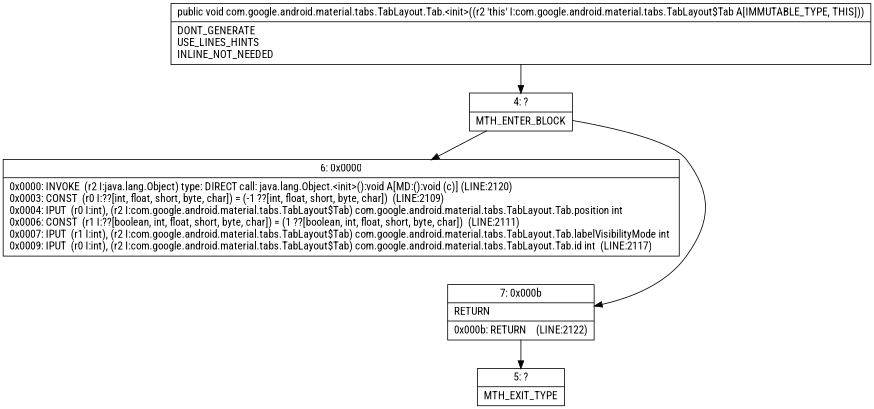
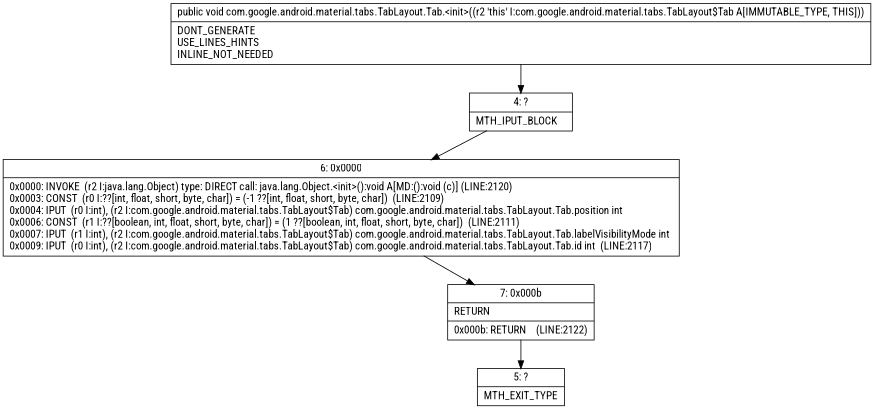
  digraph {
    fontname="Roboto Condensed"
    node [fontname="Roboto Condensed" shape=record]
    edge [fontname="Roboto Condensed"]
-   n1 [label="{4\:\ ?|MTH_ENTER_BLOCK\l}"]
+   n1 [label="{4\:\ ?|MTH_IPUT_BLOCK\l}"]
    n2 [label="{6\:\ 0x0000|0x0000: INVOKE  (r2 I:java.lang.Object) type: DIRECT call: java.lang.Object.\<init\>():void A[MD:():void (c)] (LINE:2120)\l0x0003: CONST  (r0 I:??[int, float, short, byte, char]) = (\-1 ??[int, float, short, byte, char])  (LINE:2109)\l0x0004: IPUT  (r0 I:int), (r2 I:com.google.android.material.tabs.TabLayout$Tab) com.google.android.material.tabs.TabLayout.Tab.position int \l0x0006: CONST  (r1 I:??[boolean, int, float, short, byte, char]) = (1 ??[boolean, int, float, short, byte, char])  (LINE:2111)\l0x0007: IPUT  (r1 I:int), (r2 I:com.google.android.material.tabs.TabLayout$Tab) com.google.android.material.tabs.TabLayout.Tab.labelVisibilityMode int \l0x0009: IPUT  (r0 I:int), (r2 I:com.google.android.material.tabs.TabLayout$Tab) com.google.android.material.tabs.TabLayout.Tab.id int  (LINE:2117)\l}"]
    n3 [label="{7\:\ 0x000b|RETURN\l|0x000b: RETURN    (LINE:2122)\l}"]
    n4 [label="{5\:\ ?|MTH_EXIT_TYPE\l}"]
    n5 [label="{public void com.google.android.material.tabs.TabLayout.Tab.\<init\>((r2 'this' I:com.google.android.material.tabs.TabLayout$Tab A[IMMUTABLE_TYPE, THIS]))  | DONT_GENERATE\lUSE_LINES_HINTS\lINLINE_NOT_NEEDED\l}"]
    n1 -> n2
-   n1 -> n3
+   n2 -> n3
    n3 -> n4
    n5 -> n1
  }
